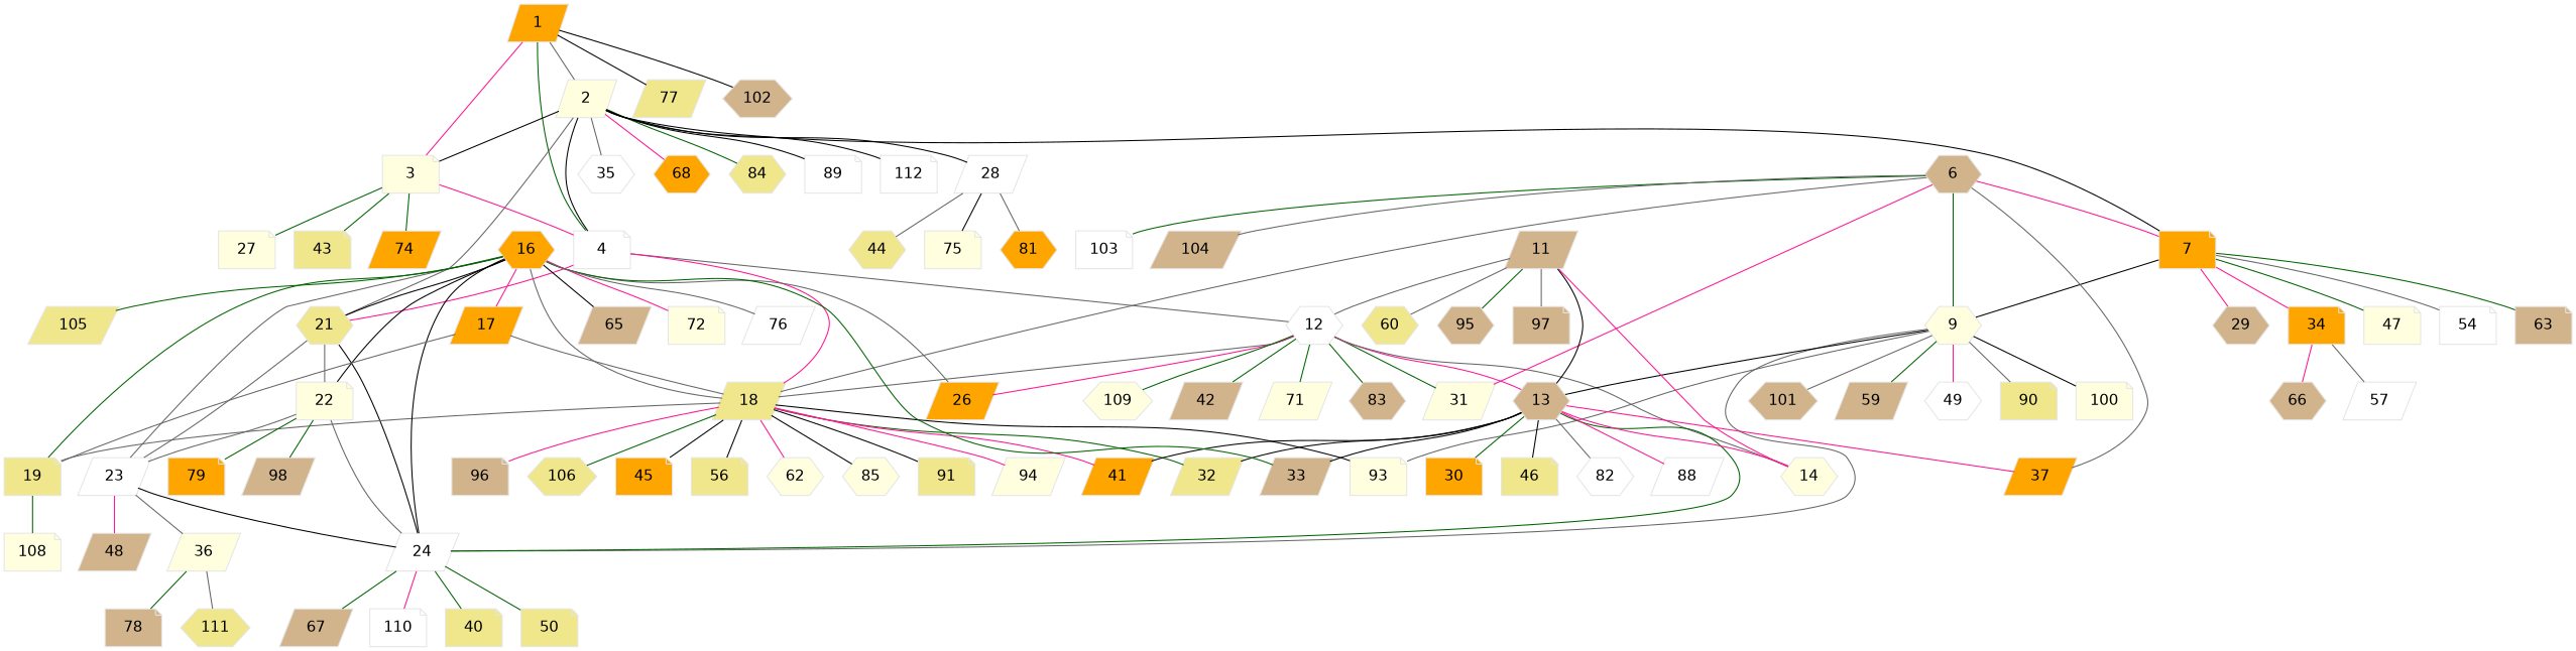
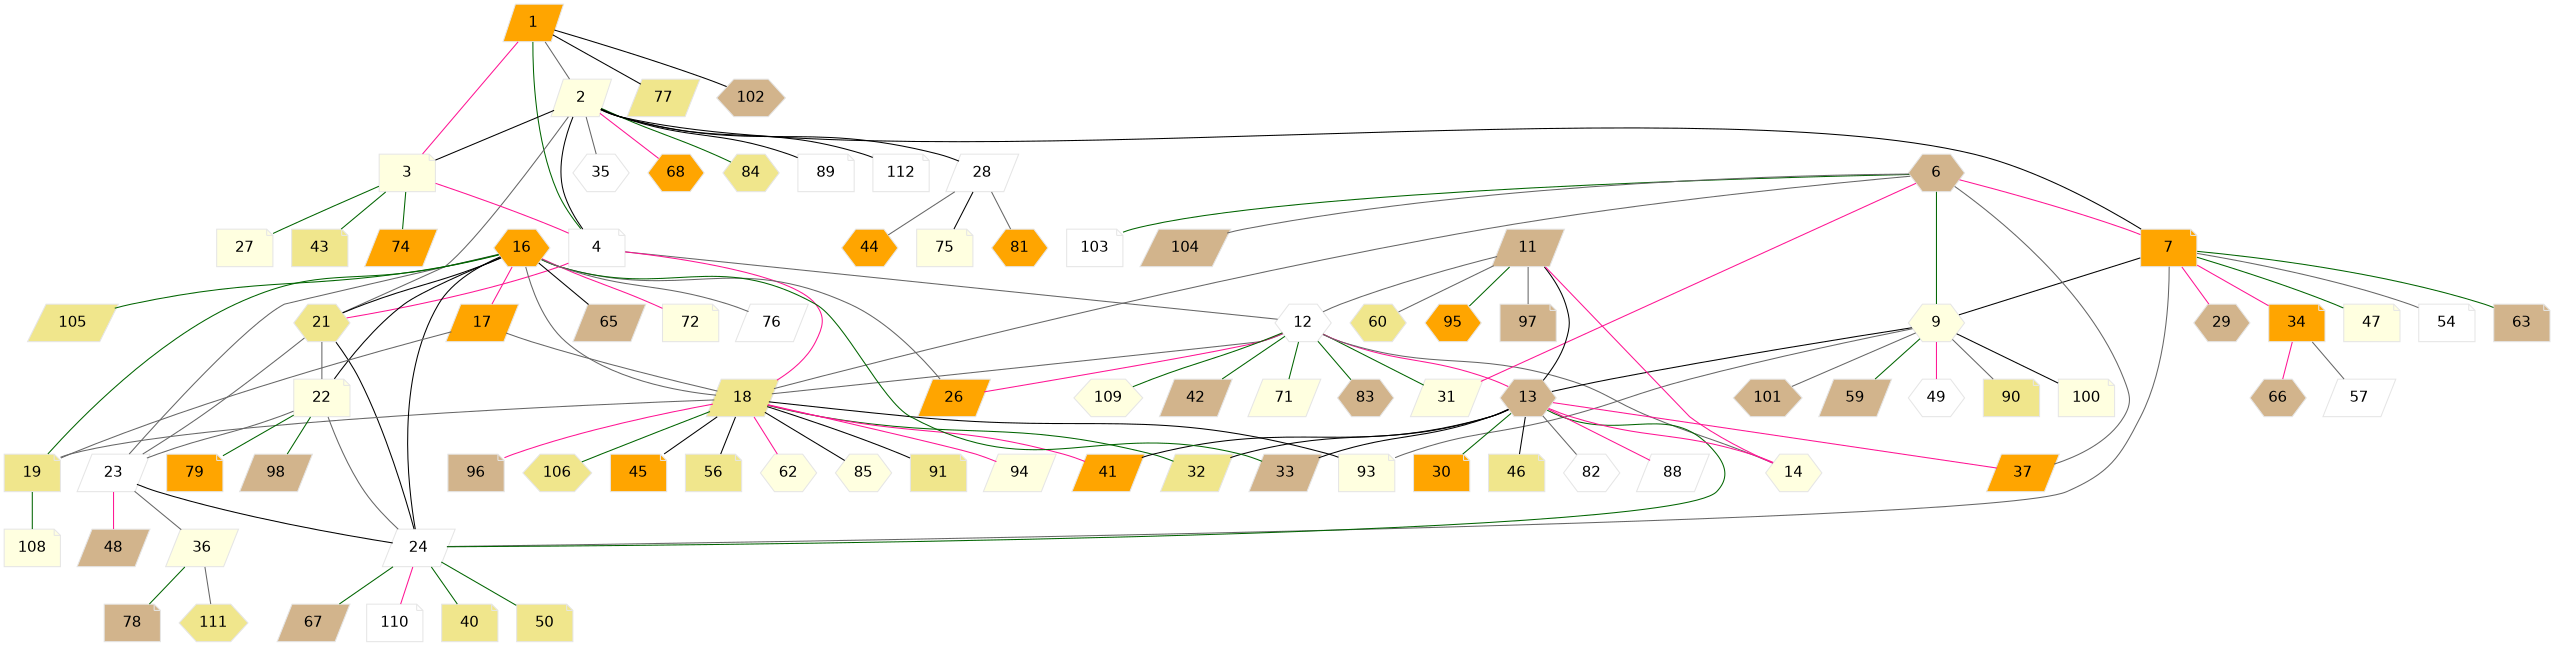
  graph {
    fontname="DejaVu Sans"
    node [color=gray90 fillcolor=tan fontname="DejaVu Sans" shape=note style=filled]
    edge [color=gray40 fontname="DejaVu Sans"]
    1 [fillcolor=orange shape=parallelogram super="+64"]
    2 [fillcolor=lightyellow shape=parallelogram super="+107"]
    3 [fillcolor=lightyellow super="+5"]
    4 [fillcolor=white super="+86"]
    77 [fillcolor=khaki shape=parallelogram]
    102 [shape=hexagon]
    7 [fillcolor=orange super="+8"]
    21 [fillcolor=khaki shape=hexagon super="+87"]
    28 [fillcolor=white shape=parallelogram super="+38"]
    35 [fillcolor=white shape=hexagon]
    68 [fillcolor=orange shape=hexagon]
    84 [fillcolor=khaki shape=hexagon]
    89 [fillcolor=white]
    112 [fillcolor=white]
    27 [fillcolor=lightyellow super="+73"]
    43 [fillcolor=khaki]
    74 [fillcolor=orange shape=parallelogram]
    12 [fillcolor=white shape=hexagon super="+58"]
    18 [fillcolor=khaki shape=parallelogram super="+20"]
    9 [fillcolor=lightyellow shape=hexagon super="+10"]
    24 [fillcolor=white shape=parallelogram super="+59"]
    29 [shape=hexagon]
    34 [fillcolor=orange]
    47 [fillcolor=lightyellow]
    54 [fillcolor=white]
    63
    22 [fillcolor=lightyellow super="+52"]
    23 [fillcolor=white shape=parallelogram]
-   44 [fillcolor=khaki shape=hexagon]
+   44 [fillcolor=orange shape=hexagon]
    75 [fillcolor=lightyellow]
    81 [fillcolor=orange shape=hexagon]
    31 [fillcolor=lightyellow shape=parallelogram super="+61"]
    13 [shape=hexagon super="+15"]
    14 [fillcolor=lightyellow shape=hexagon]
    26 [fillcolor=orange shape=parallelogram]
    42 [shape=parallelogram]
    71 [fillcolor=lightyellow shape=parallelogram]
    83 [shape=hexagon]
    109 [fillcolor=lightyellow shape=hexagon]
    93 [fillcolor=lightyellow]
    32 [fillcolor=khaki shape=parallelogram]
    41 [fillcolor=orange shape=parallelogram]
    19 [fillcolor=khaki super="+80"]
    45 [fillcolor=orange]
    56 [fillcolor=khaki]
    62 [fillcolor=lightyellow shape=hexagon]
    85 [fillcolor=lightyellow shape=hexagon]
    91 [fillcolor=khaki]
    94 [fillcolor=lightyellow shape=parallelogram]
    96
    106 [fillcolor=khaki shape=hexagon]
    6 [shape=hexagon super="+55"]
    37 [fillcolor=orange shape=parallelogram super="+70"]
    103 [fillcolor=white]
    104 [shape=parallelogram]
    n56 [label=59 shape=parallelogram]
    49 [fillcolor=white shape=hexagon]
    90 [fillcolor=khaki]
    100 [fillcolor=lightyellow]
    101 [shape=hexagon]
    40 [fillcolor=khaki]
    50 [fillcolor=khaki]
    67 [shape=parallelogram]
    110 [fillcolor=white]
    57 [fillcolor=white shape=parallelogram super="+69"]
    66 [shape=hexagon]
    30 [fillcolor=orange]
    33 [shape=parallelogram super="+51"]
    46 [fillcolor=khaki]
    82 [fillcolor=white shape=hexagon]
    88 [fillcolor=white shape=parallelogram]
    11 [shape=parallelogram super="+53"]
    60 [fillcolor=khaki shape=hexagon]
-   95 [shape=hexagon]
+   95 [fillcolor=orange shape=hexagon]
    97
    16 [fillcolor=orange shape=hexagon super="+25"]
    17 [fillcolor=orange shape=parallelogram]
    65 [shape=parallelogram]
    72 [fillcolor=lightyellow]
    76 [fillcolor=white shape=parallelogram]
    105 [fillcolor=khaki shape=parallelogram]
    108 [fillcolor=lightyellow]
    79 [fillcolor=orange]
    98 [shape=parallelogram]
    36 [fillcolor=lightyellow shape=parallelogram super="+99"]
    48 [shape=parallelogram]
    78 [super="+92"]
    111 [fillcolor=khaki shape=hexagon]
    1 -- 2
    1 -- 3 [color=deeppink weight=2]
    1 -- 4 [color=darkgreen]
    1 -- 77 [color=black]
    1 -- 102 [color=black]
    2 -- 3 [color=black weight=2]
    2 -- 4 [color=black]
    2 -- 7 [color=black]
    2 -- 21
    2 -- 28 [color=black]
    2 -- 35
    2 -- 68 [color=deeppink]
    2 -- 84 [color=darkgreen]
    2 -- 89 [color=black]
    2 -- 112 [color=black]
    3 -- 4 [color=deeppink weight=2]
    3 -- 27 [color=darkgreen]
    3 -- 43 [color=darkgreen]
    3 -- 74 [color=darkgreen]
    4 -- 21 [color=deeppink]
    4 -- 12
    4 -- 18 [color=deeppink]
    7 -- 9 [color=black weight=4]
-   9 -- 24
+   7 -- 24
    7 -- 29 [color=deeppink]
    7 -- 34 [color=deeppink]
    7 -- 47 [color=darkgreen]
    7 -- 54
    7 -- 63 [color=darkgreen]
    21 -- 24 [color=black]
    21 -- 22
    21 -- 23
    28 -- 44
    28 -- 75 [color=black]
    28 -- 81
    12 -- 18
    12 -- 31 [color=darkgreen]
    12 -- 13 [color=deeppink weight=2]
    12 -- 14
    12 -- 26 [color=deeppink]
    12 -- 42 [color=darkgreen]
    12 -- 71 [color=darkgreen]
    12 -- 83 [color=darkgreen]
    12 -- 109 [color=darkgreen]
    18 -- 93 [color=black]
    18 -- 32 [color=darkgreen]
    18 -- 41 [color=deeppink]
    18 -- 19 [weight=2]
    18 -- 45 [color=black]
    18 -- 56 [color=black]
    18 -- 62 [color=deeppink]
    18 -- 85 [color=black]
    18 -- 91 [color=black]
    18 -- 94 [color=deeppink]
    18 -- 96 [color=deeppink]
    18 -- 106 [color=darkgreen]
    9 -- 13 [color=black]
    9 -- 93
    9 -- n56 [color=darkgreen]
    9 -- 49 [color=deeppink]
    9 -- 90
    9 -- 100 [color=black]
    9 -- 101
    24 -- 40 [color=darkgreen]
    24 -- 50 [color=darkgreen]
    24 -- 67 [color=darkgreen]
    24 -- 110 [color=deeppink]
    34 -- 57
    34 -- 66 [color=deeppink]
    22 -- 24
    22 -- 23
    22 -- 79 [color=darkgreen]
    22 -- 98 [color=darkgreen]
    23 -- 24 [color=black]
    23 -- 36
    23 -- 48 [color=deeppink]
    13 -- 24 [color=darkgreen]
    13 -- 14 [color=deeppink weight=2]
    13 -- 32 [color=black]
    13 -- 41 [color=black]
    13 -- 37 [color=deeppink]
    13 -- 30 [color=darkgreen]
    13 -- 33 [color=black]
    13 -- 46 [color=black]
    13 -- 82
    13 -- 88 [color=deeppink]
    19 -- 108 [color=darkgreen]
    6 -- 7 [color=deeppink weight=2]
    6 -- 18
    6 -- 9 [color=darkgreen weight=2]
    6 -- 31 [color=deeppink]
    6 -- 37
    6 -- 103 [color=darkgreen]
    6 -- 104
    11 -- 12
    11 -- 13 [color=black weight=2]
    11 -- 14 [color=deeppink]
    11 -- 60
    11 -- 95 [color=darkgreen]
    11 -- 97
    16 -- 21 [color=black]
    16 -- 18 [weight=2]
    16 -- 24 [color=black]
    16 -- 22 [color=black]
    16 -- 23
    16 -- 26
    16 -- 19 [color=darkgreen]
    16 -- 33 [color=darkgreen]
    16 -- 17 [color=deeppink]
    16 -- 65 [color=black]
    16 -- 72 [color=deeppink]
    16 -- 76
    16 -- 105 [color=darkgreen]
    17 -- 18 [weight=2]
    17 -- 19
    36 -- 78 [color=darkgreen]
    36 -- 111
  }
